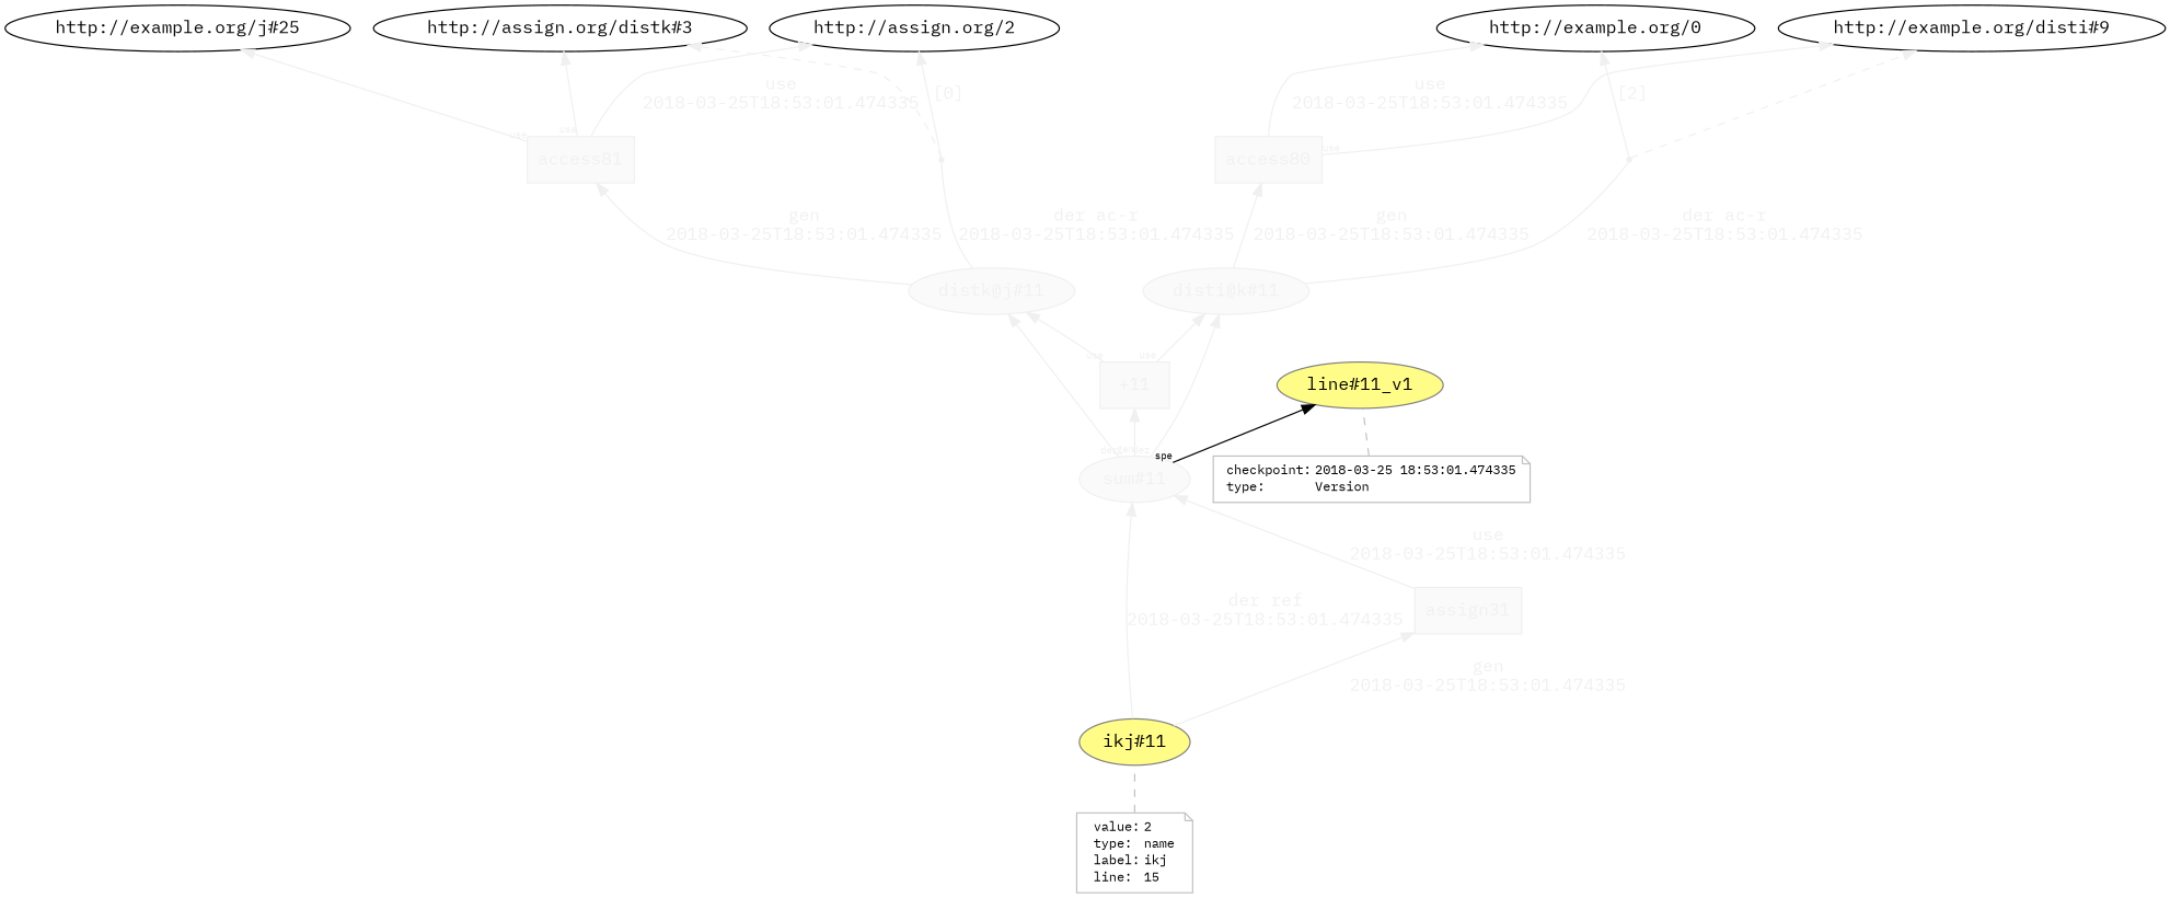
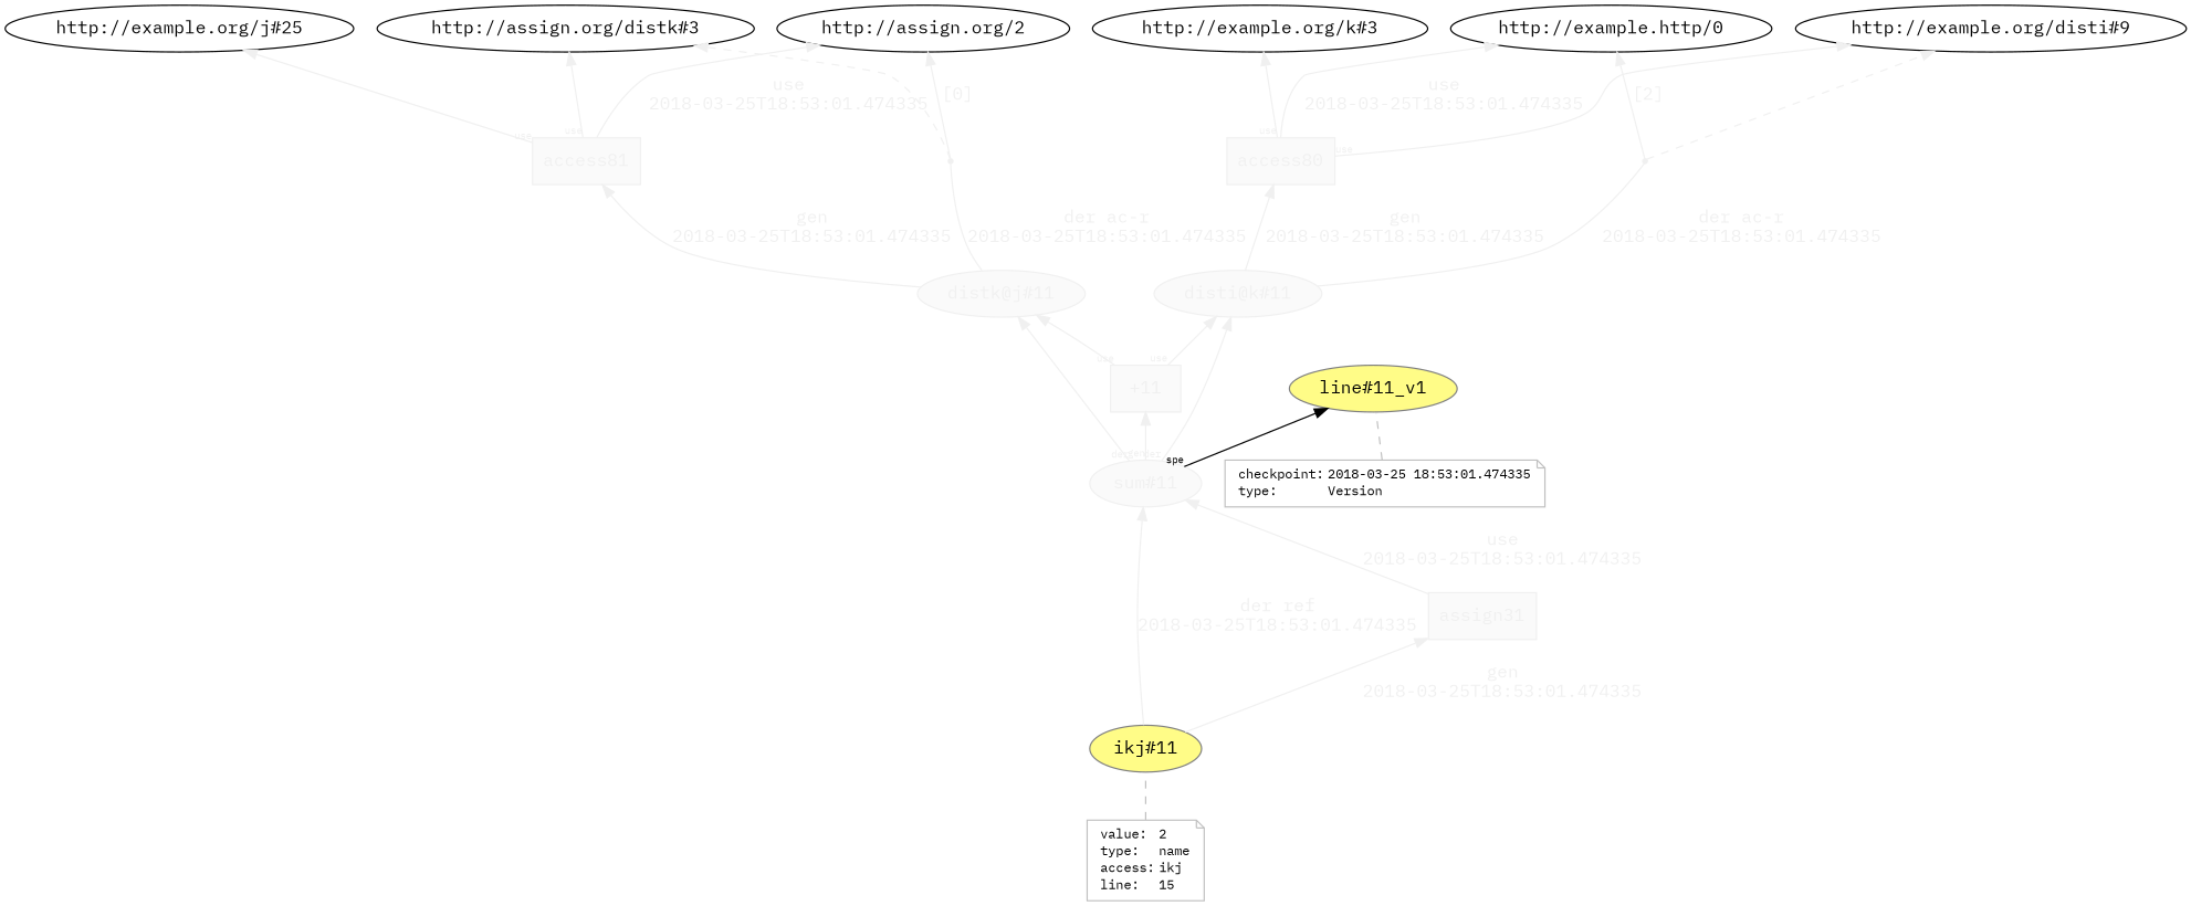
  digraph {
    fontname="IBM Plex Mono"
    rankdir=BT
    node [color="#F0F0F0" fontcolor="#F0F0F0" fontname="IBM Plex Mono"]
    edge [color="#F0F0F0" fontcolor="#F0F0F0" fontname="IBM Plex Mono" rotation=20]
    n1 [fillcolor="#FAFAFA" label="disti@k#11" style=filled]
    n2 [fillcolor="#FAFAFA" label=access80 shape=polygon sides=4 style=filled]
    bn0 [shape=point]
    "http://example.org/disti#9" [color="" fontcolor=""]
-   "http://example.org/0" [color="" fontcolor=""]
+   "http://example.org/0" [label="http://example.http/0" color="" fontcolor=""]
+   "http://example.org/k#3" [color="" fontcolor=""]
    n7 [fillcolor="#FAFAFA" label="distk@j#11" style=filled]
    n8 [fillcolor="#FAFAFA" label=access81 shape=polygon sides=4 style=filled]
    bn1 [shape=point]
    n10 [label="http://assign.org/distk#3" color="" fontcolor=""]
    n11 [label="http://assign.org/2" color="" fontcolor=""]
    "http://example.org/j#25" [color="" fontcolor=""]
    n13 [fillcolor="#FAFAFA" label="sum#11" style=filled]
    n14 [color="#808080" fillcolor="#FFFC87" label="line#11_v1" style=filled fontcolor=""]
    n15 [fillcolor="#FAFAFA" label="+11" shape=polygon sides=4 style=filled]
    n16 [color=gray fontcolor=black fontsize=10 label=<<TABLE cellpadding="0" border="0"> 	<TR> 	    <TD align="left">checkpoint:</TD> 	    <TD align="left">2018-03-25 18:53:01.474335</TD> 	</TR> 	<TR> 	    <TD align="left">type:</TD> 	    <TD align="left">Version</TD> 	</TR> </TABLE>> shape=note]
    n17 [color="#808080" fillcolor="#FFFC87" label="ikj#11" style=filled fontcolor=""]
    n18 [fillcolor="#FAFAFA" label=assign31 shape=polygon sides=4 style=filled]
-   n19 [color=gray fontcolor=black fontsize=10 label=<<TABLE cellpadding="0" border="0"> 	<TR> 	    <TD align="left">value:</TD> 	    <TD align="left">2</TD> 	</TR> 	<TR> 	    <TD align="left">type:</TD> 	    <TD align="left">name</TD> 	</TR> 	<TR> 	    <TD align="left">label:</TD> 	    <TD align="left">ikj</TD> 	</TR> 	<TR> 	    <TD align="left">line:</TD> 	    <TD align="left">15</TD> 	</TR> </TABLE>> shape=note]
+   n19 [color=gray fontcolor=black fontsize=10 label=<<TABLE cellpadding="0" border="0"> 	<TR> 	    <TD align="left">value:</TD> 	    <TD align="left">2</TD> 	</TR> 	<TR> 	    <TD align="left">type:</TD> 	    <TD align="left">name</TD> 	</TR> 	<TR> 	    <TD align="left">access:</TD> 	    <TD align="left">ikj</TD> 	</TR> 	<TR> 	    <TD align="left">line:</TD> 	    <TD align="left">15</TD> 	</TR> </TABLE>> shape=note]
    n1 -> n2 [angle=60.0 distance=1.5 fontsize=14 label="gen\n2018-03-25T18:53:01.474335"]
    n1 -> bn0 [angle=60.0 arrowhead=none distance=1.5 fontsize=14 label="der ac-r\n2018-03-25T18:53:01.474335"]
    n2 -> "http://example.org/disti#9" [labelangle=60.0 labeldistance=1.5 labelfontsize=8 taillabel=use]
    n2 -> "http://example.org/0" [angle=60.0 distance=1.5 fontsize=14 label="use\n2018-03-25T18:53:01.474335"]
+   n2 -> "http://example.org/k#3" [labelangle=60.0 labeldistance=1.5 labelfontsize=8 taillabel=use]
    bn0 -> "http://example.org/disti#9" [style=dashed rotation=""]
    bn0 -> "http://example.org/0" [angle=60.0 distance=1.5 fontsize=14 label="[2]"]
    n7 -> n8 [angle=60.0 distance=1.5 fontsize=14 label="gen\n2018-03-25T18:53:01.474335"]
    n7 -> bn1 [angle=60.0 arrowhead=none distance=1.5 fontsize=14 label="der ac-r\n2018-03-25T18:53:01.474335"]
    n8 -> n10 [labelangle=60.0 labeldistance=1.5 labelfontsize=8 taillabel=use]
    n8 -> n11 [angle=60.0 distance=1.5 fontsize=14 label="use\n2018-03-25T18:53:01.474335"]
    n8 -> "http://example.org/j#25" [labelangle=60.0 labeldistance=1.5 labelfontsize=8 taillabel=use]
    bn1 -> n10 [style=dashed rotation=""]
    bn1 -> n11 [angle=60.0 distance=1.5 fontsize=14 label="[0]"]
    n13 -> n1 [labelangle=60.0 labeldistance=1.5 labelfontsize=8 taillabel=der]
    n13 -> n7 [labelangle=60.0 labeldistance=1.5 labelfontsize=8 taillabel=der]
    n13 -> n14 [labelangle=60.0 labeldistance=1.5 labelfontsize=8 taillabel=spe color="" fontcolor=""]
    n13 -> n15 [labelangle=60.0 labeldistance=1.5 labelfontsize=8 taillabel=gen]
    n15 -> n1 [labelangle=60.0 labeldistance=1.5 labelfontsize=8 taillabel=use]
    n15 -> n7 [labelangle=60.0 labeldistance=1.5 labelfontsize=8 taillabel=use]
    n16 -> n14 [arrowhead=none color=gray style=dashed fontcolor="" rotation=""]
    n17 -> n13 [angle=60.0 distance=1.5 fontsize=14 label="der ref\n2018-03-25T18:53:01.474335"]
    n17 -> n18 [angle=60.0 distance=1.5 fontsize=14 label="gen\n2018-03-25T18:53:01.474335"]
    n18 -> n13 [angle=60.0 distance=1.5 fontsize=14 label="use\n2018-03-25T18:53:01.474335"]
    n19 -> n17 [arrowhead=none color=gray style=dashed fontcolor="" rotation=""]
  }
